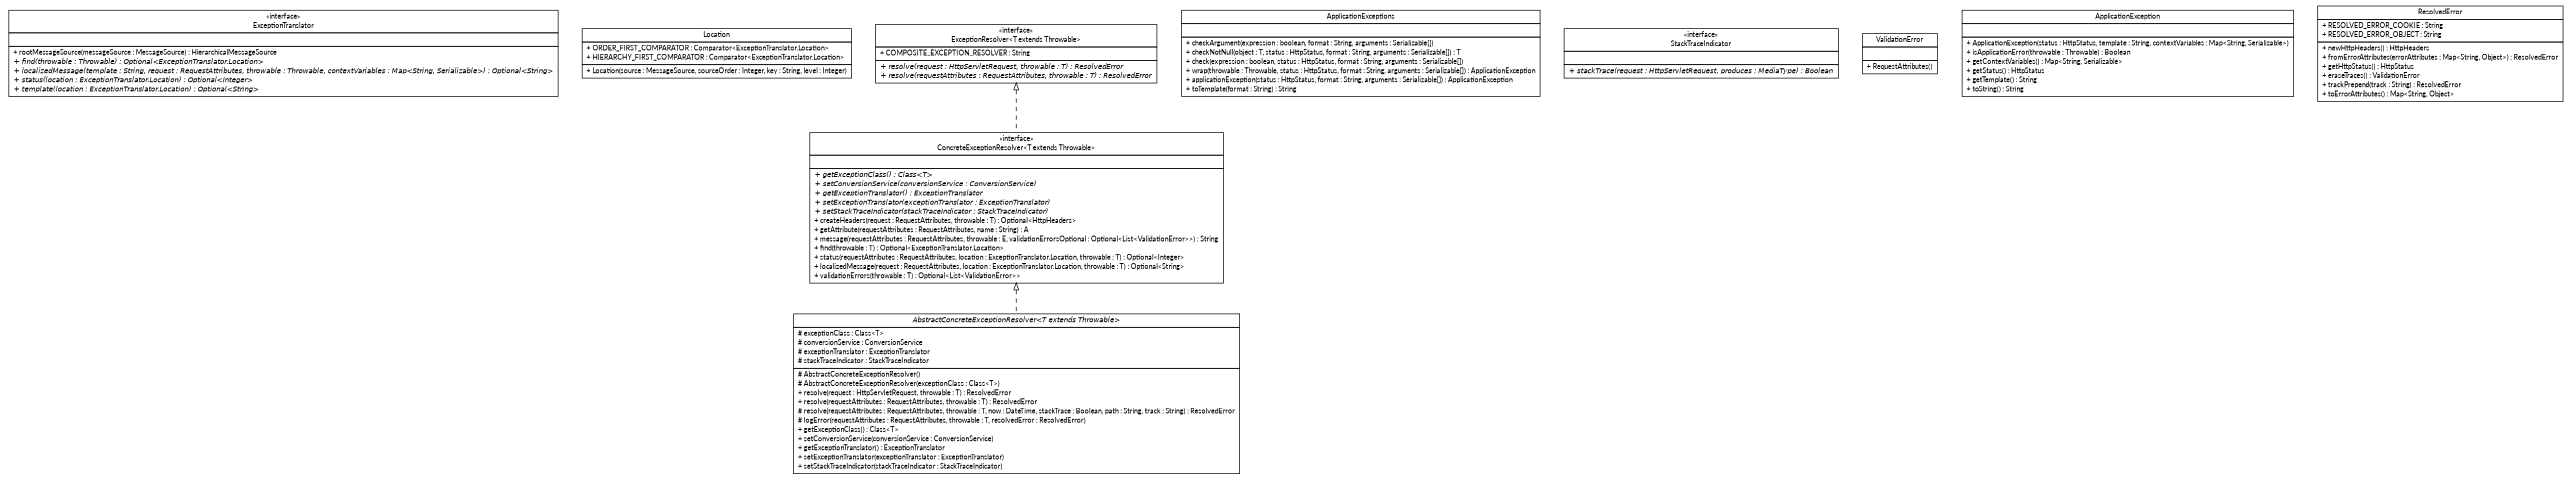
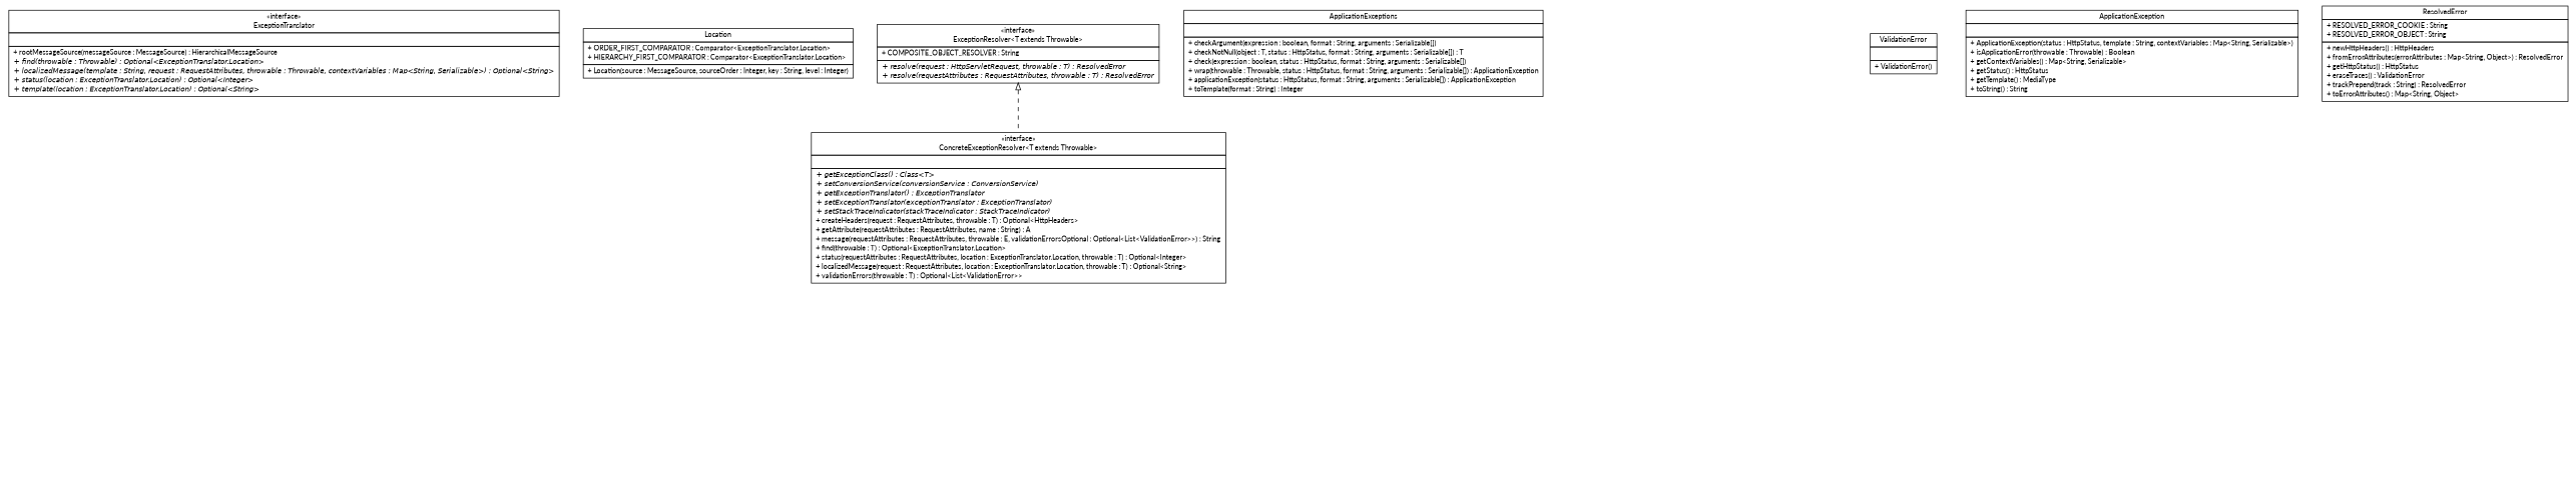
  digraph {
    fontname=Lato
    nodesep=0.25
    ranksep=0.5
    node [fontcolor=black fontname=Lato fontsize=10.0 shape=plaintext]
    edge [arrowtail=empty dir=back fontname=Lato fontsize=10 headport=p labelfontname=Helvetica labelfontsize=10 style=dashed tailport=p]
    n1 [label=<<table title="cn.home1.oss.lib.errorhandle.api.ExceptionTranslator" border="0" cellborder="1" cellspacing="0" cellpadding="2" port="p" href="./ExceptionTranslator.html"> 		<tr><td><table border="0" cellspacing="0" cellpadding="1"> <tr><td align="center" balign="center"> &#171;interface&#187; </td></tr> <tr><td align="center" balign="center"> ExceptionTranslator </td></tr> 		</table></td></tr> 		<tr><td><table border="0" cellspacing="0" cellpadding="1"> <tr><td align="left" balign="left">  </td></tr> 		</table></td></tr> 		<tr><td><table border="0" cellspacing="0" cellpadding="1"> <tr><td align="left" balign="left"> + rootMessageSource(messageSource : MessageSource) : HierarchicalMessageSource </td></tr> <tr><td align="left" balign="left"><font face="Helvetica-Oblique" point-size="10.0"> + find(throwable : Throwable) : Optional&lt;ExceptionTranslator.Location&gt; </font></td></tr> <tr><td align="left" balign="left"><font face="Helvetica-Oblique" point-size="10.0"> + localizedMessage(template : String, request : RequestAttributes, throwable : Throwable, contextVariables : Map&lt;String, Serializable&gt;) : Optional&lt;String&gt; </font></td></tr> <tr><td align="left" balign="left"><font face="Helvetica-Oblique" point-size="10.0"> + status(location : ExceptionTranslator.Location) : Optional&lt;Integer&gt; </font></td></tr> <tr><td align="left" balign="left"><font face="Helvetica-Oblique" point-size="10.0"> + template(location : ExceptionTranslator.Location) : Optional&lt;String&gt; </font></td></tr> 		</table></td></tr> 		</table>>]
    n2 [label=<<table title="cn.home1.oss.lib.errorhandle.api.ExceptionTranslator.Location" border="0" cellborder="1" cellspacing="0" cellpadding="2" port="p" href="./ExceptionTranslator.Location.html"> 		<tr><td><table border="0" cellspacing="0" cellpadding="1"> <tr><td align="center" balign="center"> Location </td></tr> 		</table></td></tr> 		<tr><td><table border="0" cellspacing="0" cellpadding="1"> <tr><td align="left" balign="left"> + ORDER_FIRST_COMPARATOR : Comparator&lt;ExceptionTranslator.Location&gt; </td></tr> <tr><td align="left" balign="left"> + HIERARCHY_FIRST_COMPARATOR : Comparator&lt;ExceptionTranslator.Location&gt; </td></tr> 		</table></td></tr> 		<tr><td><table border="0" cellspacing="0" cellpadding="1"> <tr><td align="left" balign="left"> + Location(source : MessageSource, sourceOrder : Integer, key : String, level : Integer) </td></tr> 		</table></td></tr> 		</table>>]
-   n3 [label=<<table title="cn.home1.oss.lib.errorhandle.api.ExceptionResolver" border="0" cellborder="1" cellspacing="0" cellpadding="2" port="p" href="./ExceptionResolver.html"> 		<tr><td><table border="0" cellspacing="0" cellpadding="1"> <tr><td align="center" balign="center"> &#171;interface&#187; </td></tr> <tr><td align="center" balign="center"> ExceptionResolver&lt;T extends Throwable&gt; </td></tr> 		</table></td></tr> 		<tr><td><table border="0" cellspacing="0" cellpadding="1"> <tr><td align="left" balign="left"> + COMPOSITE_EXCEPTION_RESOLVER : String </td></tr> 		</table></td></tr> 		<tr><td><table border="0" cellspacing="0" cellpadding="1"> <tr><td align="left" balign="left"><font face="Helvetica-Oblique" point-size="10.0"> + resolve(request : HttpServletRequest, throwable : T) : ResolvedError </font></td></tr> <tr><td align="left" balign="left"><font face="Helvetica-Oblique" point-size="10.0"> + resolve(requestAttributes : RequestAttributes, throwable : T) : ResolvedError </font></td></tr> 		</table></td></tr> 		</table>>]
+   n3 [label=<<table title="cn.home1.oss.lib.errorhandle.api.ExceptionResolver" border="0" cellborder="1" cellspacing="0" cellpadding="2" port="p" href="./ExceptionResolver.html"> 		<tr><td><table border="0" cellspacing="0" cellpadding="1"> <tr><td align="center" balign="center"> &#171;interface&#187; </td></tr> <tr><td align="center" balign="center"> ExceptionResolver&lt;T extends Throwable&gt; </td></tr> 		</table></td></tr> 		<tr><td><table border="0" cellspacing="0" cellpadding="1"> <tr><td align="left" balign="left"> + COMPOSITE_OBJECT_RESOLVER : String </td></tr> 		</table></td></tr> 		<tr><td><table border="0" cellspacing="0" cellpadding="1"> <tr><td align="left" balign="left"><font face="Helvetica-Oblique" point-size="10.0"> + resolve(request : HttpServletRequest, throwable : T) : ResolvedError </font></td></tr> <tr><td align="left" balign="left"><font face="Helvetica-Oblique" point-size="10.0"> + resolve(requestAttributes : RequestAttributes, throwable : T) : ResolvedError </font></td></tr> 		</table></td></tr> 		</table>>]
    n4 [label=<<table title="cn.home1.oss.lib.errorhandle.api.ConcreteExceptionResolver" border="0" cellborder="1" cellspacing="0" cellpadding="2" port="p" href="./ConcreteExceptionResolver.html"> 		<tr><td><table border="0" cellspacing="0" cellpadding="1"> <tr><td align="center" balign="center"> &#171;interface&#187; </td></tr> <tr><td align="center" balign="center"> ConcreteExceptionResolver&lt;T extends Throwable&gt; </td></tr> 		</table></td></tr> 		<tr><td><table border="0" cellspacing="0" cellpadding="1"> <tr><td align="left" balign="left">  </td></tr> 		</table></td></tr> 		<tr><td><table border="0" cellspacing="0" cellpadding="1"> <tr><td align="left" balign="left"><font face="Helvetica-Oblique" point-size="10.0"> + getExceptionClass() : Class&lt;T&gt; </font></td></tr> <tr><td align="left" balign="left"><font face="Helvetica-Oblique" point-size="10.0"> + setConversionService(conversionService : ConversionService) </font></td></tr> <tr><td align="left" balign="left"><font face="Helvetica-Oblique" point-size="10.0"> + getExceptionTranslator() : ExceptionTranslator </font></td></tr> <tr><td align="left" balign="left"><font face="Helvetica-Oblique" point-size="10.0"> + setExceptionTranslator(exceptionTranslator : ExceptionTranslator) </font></td></tr> <tr><td align="left" balign="left"><font face="Helvetica-Oblique" point-size="10.0"> + setStackTraceIndicator(stackTraceIndicator : StackTraceIndicator) </font></td></tr> <tr><td align="left" balign="left"> + createHeaders(request : RequestAttributes, throwable : T) : Optional&lt;HttpHeaders&gt; </td></tr> <tr><td align="left" balign="left"> + getAttribute(requestAttributes : RequestAttributes, name : String) : A </td></tr> <tr><td align="left" balign="left"> + message(requestAttributes : RequestAttributes, throwable : E, validationErrorsOptional : Optional&lt;List&lt;ValidationError&gt;&gt;) : String </td></tr> <tr><td align="left" balign="left"> + find(throwable : T) : Optional&lt;ExceptionTranslator.Location&gt; </td></tr> <tr><td align="left" balign="left"> + status(requestAttributes : RequestAttributes, location : ExceptionTranslator.Location, throwable : T) : Optional&lt;Integer&gt; </td></tr> <tr><td align="left" balign="left"> + localizedMessage(request : RequestAttributes, location : ExceptionTranslator.Location, throwable : T) : Optional&lt;String&gt; </td></tr> <tr><td align="left" balign="left"> + validationErrors(throwable : T) : Optional&lt;List&lt;ValidationError&gt;&gt; </td></tr> 		</table></td></tr> 		</table>>]
-   n5 [label=<<table title="cn.home1.oss.lib.errorhandle.api.AbstractConcreteExceptionResolver" border="0" cellborder="1" cellspacing="0" cellpadding="2" port="p" href="./AbstractConcreteExceptionResolver.html"> 		<tr><td><table border="0" cellspacing="0" cellpadding="1"> <tr><td align="center" balign="center"><font face="Helvetica-Oblique"> AbstractConcreteExceptionResolver&lt;T extends Throwable&gt; </font></td></tr> 		</table></td></tr> 		<tr><td><table border="0" cellspacing="0" cellpadding="1"> <tr><td align="left" balign="left"> # exceptionClass : Class&lt;T&gt; </td></tr> <tr><td align="left" balign="left"> # conversionService : ConversionService </td></tr> <tr><td align="left" balign="left"> # exceptionTranslator : ExceptionTranslator </td></tr> <tr><td align="left" balign="left"> # stackTraceIndicator : StackTraceIndicator </td></tr> 		</table></td></tr> 		<tr><td><table border="0" cellspacing="0" cellpadding="1"> <tr><td align="left" balign="left"> # AbstractConcreteExceptionResolver() </td></tr> <tr><td align="left" balign="left"> # AbstractConcreteExceptionResolver(exceptionClass : Class&lt;T&gt;) </td></tr> <tr><td align="left" balign="left"> + resolve(request : HttpServletRequest, throwable : T) : ResolvedError </td></tr> <tr><td align="left" balign="left"> + resolve(requestAttributes : RequestAttributes, throwable : T) : ResolvedError </td></tr> <tr><td align="left" balign="left"> # resolve(requestAttributes : RequestAttributes, throwable : T, now : DateTime, stackTrace : Boolean, path : String, track : String) : ResolvedError </td></tr> <tr><td align="left" balign="left"> # logError(requestAttributes : RequestAttributes, throwable : T, resolvedError : ResolvedError) </td></tr> <tr><td align="left" balign="left"> + getExceptionClass() : Class&lt;T&gt; </td></tr> <tr><td align="left" balign="left"> + setConversionService(conversionService : ConversionService) </td></tr> <tr><td align="left" balign="left"> + getExceptionTranslator() : ExceptionTranslator </td></tr> <tr><td align="left" balign="left"> + setExceptionTranslator(exceptionTranslator : ExceptionTranslator) </td></tr> <tr><td align="left" balign="left"> + setStackTraceIndicator(stackTraceIndicator : StackTraceIndicator) </td></tr> 		</table></td></tr> 		</table>>]
-   n6 [label=<<table title="cn.home1.oss.lib.errorhandle.api.ApplicationExceptions" border="0" cellborder="1" cellspacing="0" cellpadding="2" port="p" href="./ApplicationExceptions.html"> 		<tr><td><table border="0" cellspacing="0" cellpadding="1"> <tr><td align="center" balign="center"> ApplicationExceptions </td></tr> 		</table></td></tr> 		<tr><td><table border="0" cellspacing="0" cellpadding="1"> <tr><td align="left" balign="left">  </td></tr> 		</table></td></tr> 		<tr><td><table border="0" cellspacing="0" cellpadding="1"> <tr><td align="left" balign="left"> + checkArgument(expression : boolean, format : String, arguments : Serializable[]) </td></tr> <tr><td align="left" balign="left"> + checkNotNull(object : T, status : HttpStatus, format : String, arguments : Serializable[]) : T </td></tr> <tr><td align="left" balign="left"> + check(expression : boolean, status : HttpStatus, format : String, arguments : Serializable[]) </td></tr> <tr><td align="left" balign="left"> + wrap(throwable : Throwable, status : HttpStatus, format : String, arguments : Serializable[]) : ApplicationException </td></tr> <tr><td align="left" balign="left"> + applicationException(status : HttpStatus, format : String, arguments : Serializable[]) : ApplicationException </td></tr> <tr><td align="left" balign="left"> + toTemplate(format : String) : String </td></tr> 		</table></td></tr> 		</table>>]
-   n7 [label=<<table title="cn.home1.oss.lib.errorhandle.api.StackTraceIndicator" border="0" cellborder="1" cellspacing="0" cellpadding="2" port="p" href="./StackTraceIndicator.html"> 		<tr><td><table border="0" cellspacing="0" cellpadding="1"> <tr><td align="center" balign="center"> &#171;interface&#187; </td></tr> <tr><td align="center" balign="center"> StackTraceIndicator </td></tr> 		</table></td></tr> 		<tr><td><table border="0" cellspacing="0" cellpadding="1"> <tr><td align="left" balign="left">  </td></tr> 		</table></td></tr> 		<tr><td><table border="0" cellspacing="0" cellpadding="1"> <tr><td align="left" balign="left"><font face="Helvetica-Oblique" point-size="10.0"> + stackTrace(request : HttpServletRequest, produces : MediaType) : Boolean </font></td></tr> 		</table></td></tr> 		</table>>]
-   n8 [label=<<table title="cn.home1.oss.lib.errorhandle.api.ValidationError" border="0" cellborder="1" cellspacing="0" cellpadding="2" port="p" href="./ValidationError.html"> 		<tr><td><table border="0" cellspacing="0" cellpadding="1"> <tr><td align="center" balign="center"> ValidationError </td></tr> 		</table></td></tr> 		<tr><td><table border="0" cellspacing="0" cellpadding="1"> <tr><td align="left" balign="left">  </td></tr> 		</table></td></tr> 		<tr><td><table border="0" cellspacing="0" cellpadding="1"> <tr><td align="left" balign="left"> + RequestAttributes() </td></tr> 		</table></td></tr> 		</table>>]
-   n9 [label=<<table title="cn.home1.oss.lib.errorhandle.api.ApplicationException" border="0" cellborder="1" cellspacing="0" cellpadding="2" port="p" href="./ApplicationException.html"> 		<tr><td><table border="0" cellspacing="0" cellpadding="1"> <tr><td align="center" balign="center"> ApplicationException </td></tr> 		</table></td></tr> 		<tr><td><table border="0" cellspacing="0" cellpadding="1"> <tr><td align="left" balign="left">  </td></tr> 		</table></td></tr> 		<tr><td><table border="0" cellspacing="0" cellpadding="1"> <tr><td align="left" balign="left"> + ApplicationException(status : HttpStatus, template : String, contextVariables : Map&lt;String, Serializable&gt;) </td></tr> <tr><td align="left" balign="left"> + isApplicationError(throwable : Throwable) : Boolean </td></tr> <tr><td align="left" balign="left"> + getContextVariables() : Map&lt;String, Serializable&gt; </td></tr> <tr><td align="left" balign="left"> + getStatus() : HttpStatus </td></tr> <tr><td align="left" balign="left"> + getTemplate() : String </td></tr> <tr><td align="left" balign="left"> + toString() : String </td></tr> 		</table></td></tr> 		</table>>]
+   n6 [label=<<table title="cn.home1.oss.lib.errorhandle.api.ApplicationExceptions" border="0" cellborder="1" cellspacing="0" cellpadding="2" port="p" href="./ApplicationExceptions.html"> 		<tr><td><table border="0" cellspacing="0" cellpadding="1"> <tr><td align="center" balign="center"> ApplicationExceptions </td></tr> 		</table></td></tr> 		<tr><td><table border="0" cellspacing="0" cellpadding="1"> <tr><td align="left" balign="left">  </td></tr> 		</table></td></tr> 		<tr><td><table border="0" cellspacing="0" cellpadding="1"> <tr><td align="left" balign="left"> + checkArgument(expression : boolean, format : String, arguments : Serializable[]) </td></tr> <tr><td align="left" balign="left"> + checkNotNull(object : T, status : HttpStatus, format : String, arguments : Serializable[]) : T </td></tr> <tr><td align="left" balign="left"> + check(expression : boolean, status : HttpStatus, format : String, arguments : Serializable[]) </td></tr> <tr><td align="left" balign="left"> + wrap(throwable : Throwable, status : HttpStatus, format : String, arguments : Serializable[]) : ApplicationException </td></tr> <tr><td align="left" balign="left"> + applicationException(status : HttpStatus, format : String, arguments : Serializable[]) : ApplicationException </td></tr> <tr><td align="left" balign="left"> + toTemplate(format : String) : Integer </td></tr> 		</table></td></tr> 		</table>>]
+   n8 [label=<<table title="cn.home1.oss.lib.errorhandle.api.ValidationError" border="0" cellborder="1" cellspacing="0" cellpadding="2" port="p" href="./ValidationError.html"> 		<tr><td><table border="0" cellspacing="0" cellpadding="1"> <tr><td align="center" balign="center"> ValidationError </td></tr> 		</table></td></tr> 		<tr><td><table border="0" cellspacing="0" cellpadding="1"> <tr><td align="left" balign="left">  </td></tr> 		</table></td></tr> 		<tr><td><table border="0" cellspacing="0" cellpadding="1"> <tr><td align="left" balign="left"> + ValidationError() </td></tr> 		</table></td></tr> 		</table>>]
+   n9 [label=<<table title="cn.home1.oss.lib.errorhandle.api.ApplicationException" border="0" cellborder="1" cellspacing="0" cellpadding="2" port="p" href="./ApplicationException.html"> 		<tr><td><table border="0" cellspacing="0" cellpadding="1"> <tr><td align="center" balign="center"> ApplicationException </td></tr> 		</table></td></tr> 		<tr><td><table border="0" cellspacing="0" cellpadding="1"> <tr><td align="left" balign="left">  </td></tr> 		</table></td></tr> 		<tr><td><table border="0" cellspacing="0" cellpadding="1"> <tr><td align="left" balign="left"> + ApplicationException(status : HttpStatus, template : String, contextVariables : Map&lt;String, Serializable&gt;) </td></tr> <tr><td align="left" balign="left"> + isApplicationError(throwable : Throwable) : Boolean </td></tr> <tr><td align="left" balign="left"> + getContextVariables() : Map&lt;String, Serializable&gt; </td></tr> <tr><td align="left" balign="left"> + getStatus() : HttpStatus </td></tr> <tr><td align="left" balign="left"> + getTemplate() : MediaType </td></tr> <tr><td align="left" balign="left"> + toString() : String </td></tr> 		</table></td></tr> 		</table>>]
    n10 [label=<<table title="cn.home1.oss.lib.errorhandle.api.ResolvedError" border="0" cellborder="1" cellspacing="0" cellpadding="2" port="p" href="./ResolvedError.html"> 		<tr><td><table border="0" cellspacing="0" cellpadding="1"> <tr><td align="center" balign="center"> ResolvedError </td></tr> 		</table></td></tr> 		<tr><td><table border="0" cellspacing="0" cellpadding="1"> <tr><td align="left" balign="left"> + RESOLVED_ERROR_COOKIE : String </td></tr> <tr><td align="left" balign="left"> + RESOLVED_ERROR_OBJECT : String </td></tr> 		</table></td></tr> 		<tr><td><table border="0" cellspacing="0" cellpadding="1"> <tr><td align="left" balign="left"> + newHttpHeaders() : HttpHeaders </td></tr> <tr><td align="left" balign="left"> + fromErrorAttributes(errorAttributes : Map&lt;String, Object&gt;) : ResolvedError </td></tr> <tr><td align="left" balign="left"> + getHttpStatus() : HttpStatus </td></tr> <tr><td align="left" balign="left"> + eraseTraces() : ValidationError </td></tr> <tr><td align="left" balign="left"> + trackPrepend(track : String) : ResolvedError </td></tr> <tr><td align="left" balign="left"> + toErrorAttributes() : Map&lt;String, Object&gt; </td></tr> 		</table></td></tr> 		</table>>]
    n3 -> n4
-   n4 -> n5
  }
